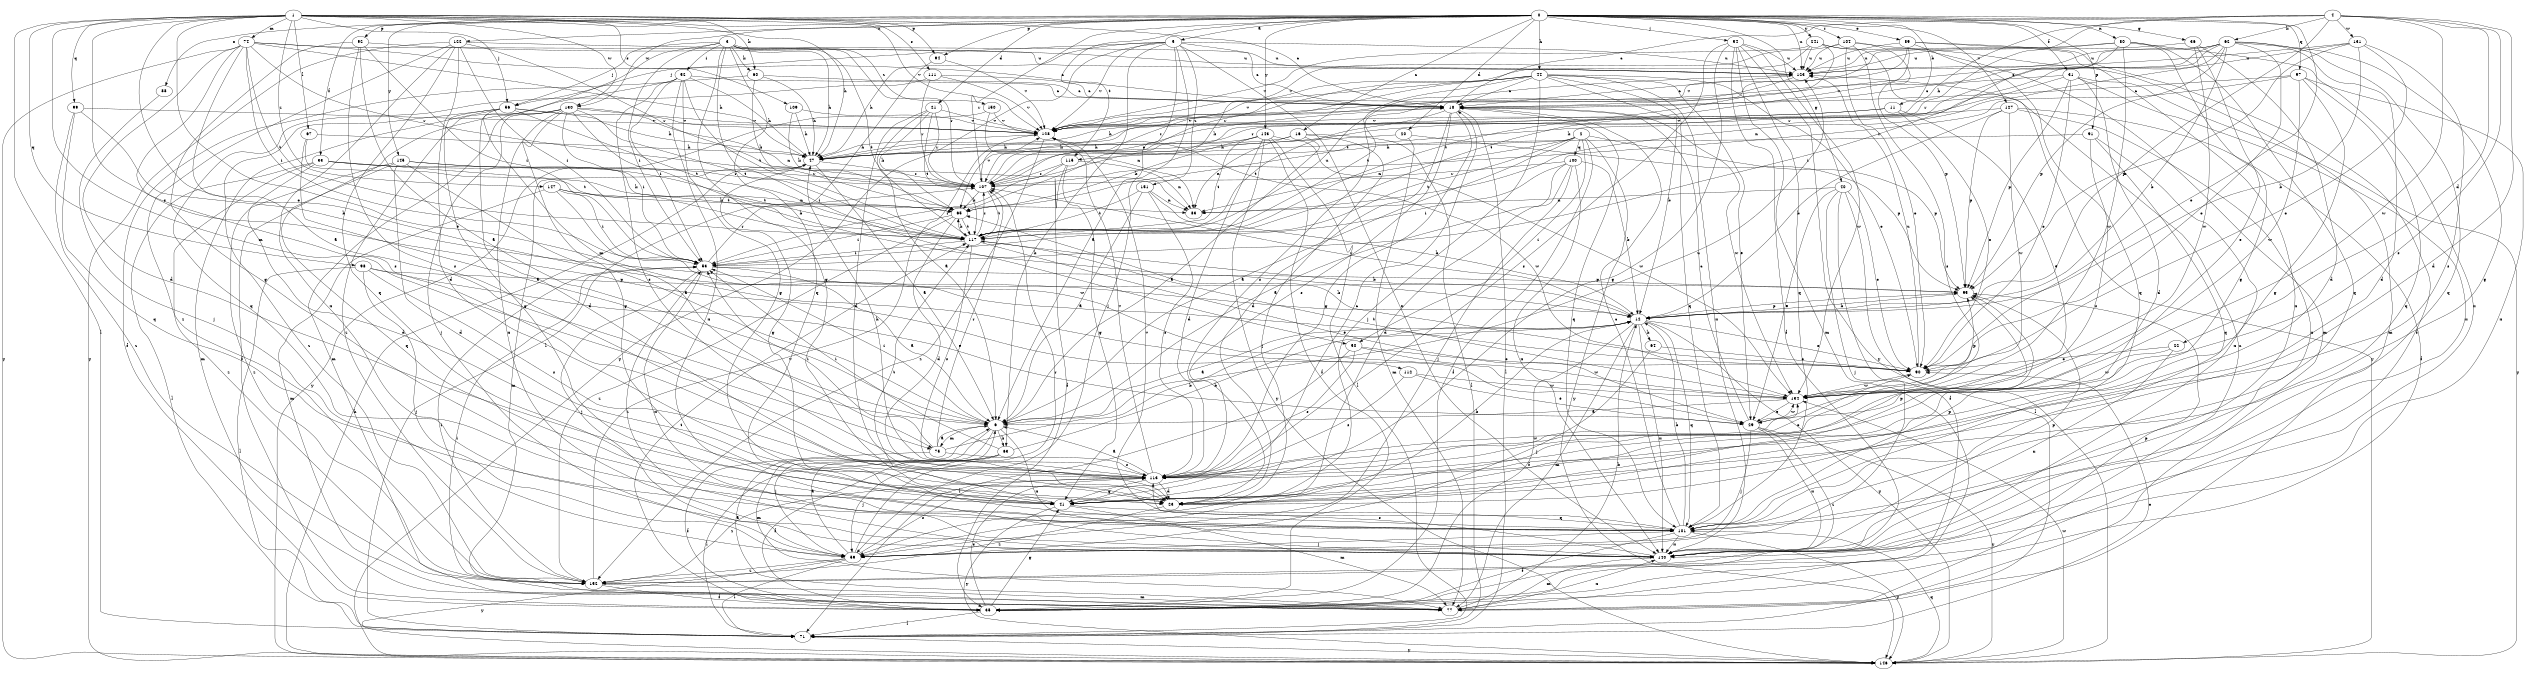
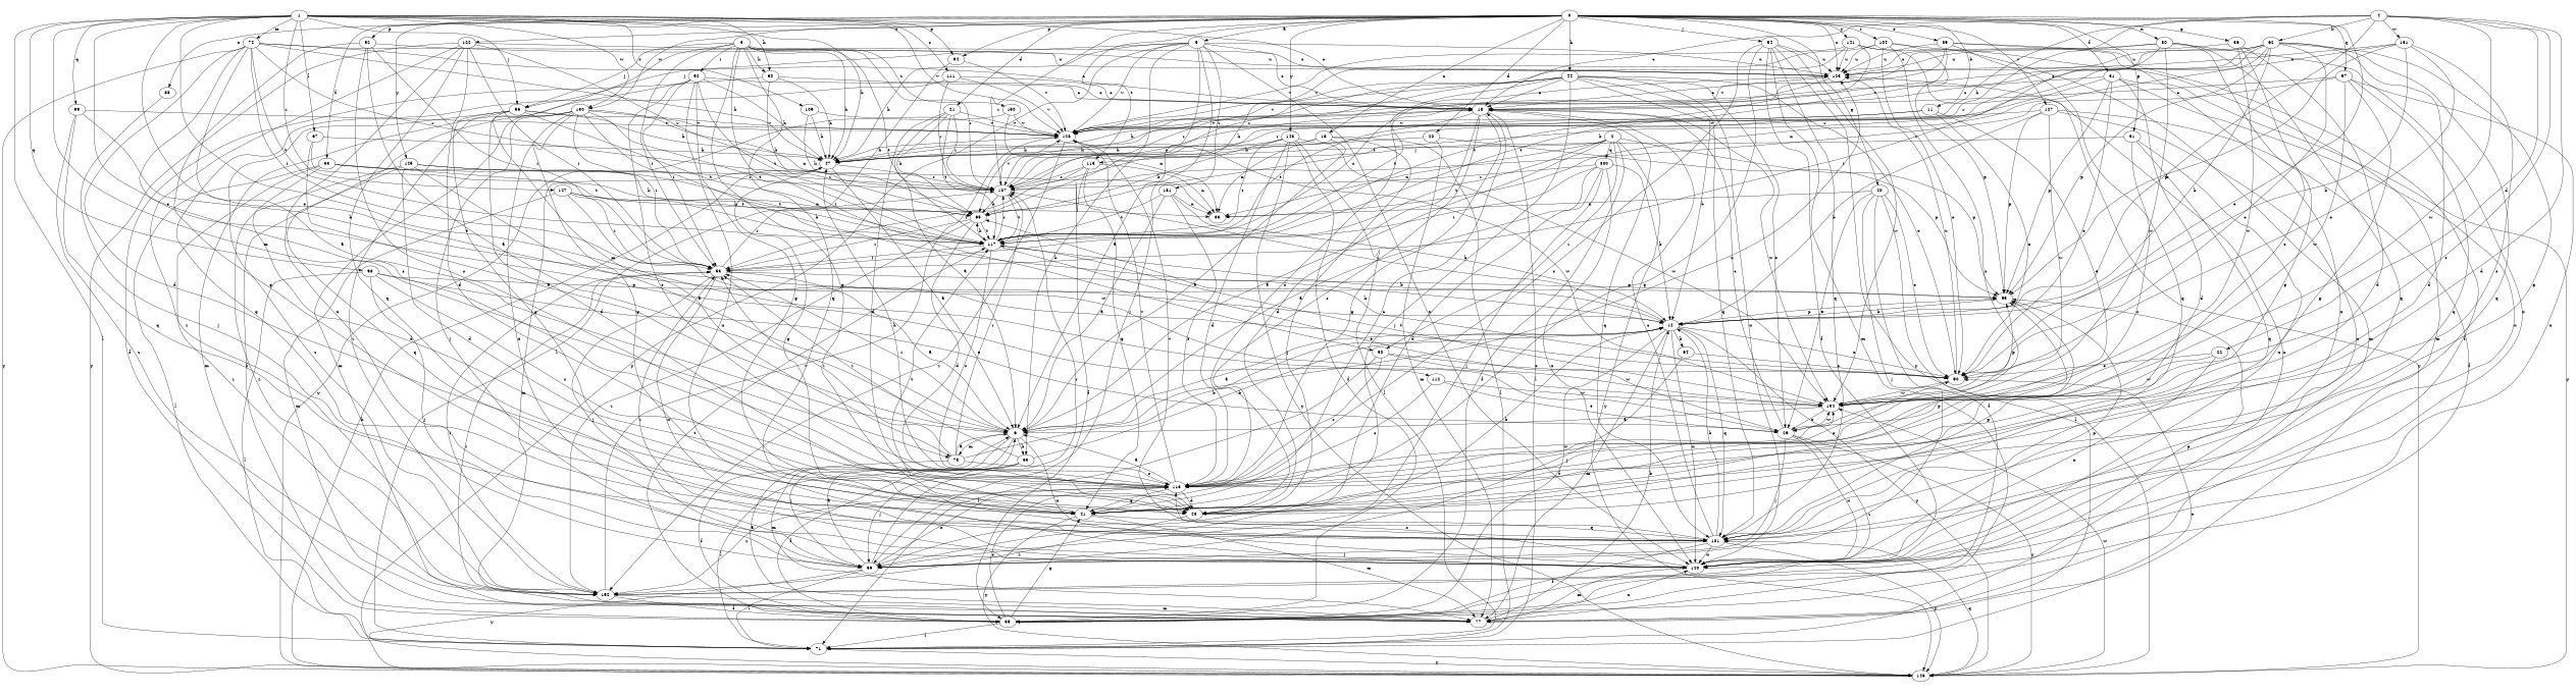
  strict digraph {
    0
    5
    11
    16
    20
    21
    31
    33
    36
    40
    44
    54
    80
    88
    89
    90
    91
    92
    94
    97
    104
    107
    115
    122
    123
    127
    130
-   141 [label=241]
+   141
    143
    145
    18
    47
    56
    128
    6
    146
    59
    63
    140
    151
    29
    71
    83
    95
    77
    117
    23
    65
    152
    134
    35
    101
    12
    113
    41
    53
    1
    60
    67
    74
    75
    98
    99
    109
    111
    112
    147
    2
    50
-   100
+   100 [label=800]
    3
    52
    150
    4
    22
    62
    131
    64
    0 -> 5 [label=a]
    0 -> 11 [label=b]
    0 -> 16 [label=c]
    0 -> 20 [label=d]
    0 -> 21 [label=d]
    0 -> 31 [label=f]
    0 -> 33 [label=f]
    0 -> 36 [label=g]
    0 -> 40 [label=g]
    0 -> 44 [label=h]
    0 -> 54 [label=j]
    0 -> 80 [label=n]
    0 -> 88 [label=o]
    0 -> 89 [label=o]
    0 -> 90 [label=o]
    0 -> 91 [label=p]
    0 -> 92 [label=p]
    0 -> 94 [label=p]
    0 -> 97 [label=q]
    0 -> 104 [label=r]
    0 -> 107 [label=r]
    0 -> 115 [label=t]
    0 -> 122 [label=u]
    0 -> 123 [label=u]
    0 -> 127 [label=v]
    0 -> 130 [label=w]
    0 -> 141 [label=y]
    0 -> 143 [label=y]
    0 -> 145 [label=y]
    5 -> 123 [label=u]
    5 -> 18 [label=c]
    5 -> 47 [label=h]
    5 -> 56 [label=j]
    5 -> 128 [label=v]
    5 -> 6 [label=a]
    5 -> 146 [label=y]
    5 -> 59 [label=j]
    5 -> 63 [label=k]
    5 -> 140 [label=x]
    5 -> 151 [label=z]
    11 -> 90 [label=o]
    11 -> 47 [label=h]
    11 -> 128 [label=v]
    11 -> 29 [label=e]
    16 -> 47 [label=h]
    16 -> 6 [label=a]
    16 -> 59 [label=j]
    16 -> 71 [label=l]
    16 -> 83 [label=n]
    20 -> 47 [label=h]
    20 -> 95 [label=p]
    20 -> 77 [label=m]
    21 -> 107 [label=r]
    21 -> 128 [label=v]
    21 -> 6 [label=a]
    21 -> 117 [label=t]
    21 -> 23 [label=d]
    21 -> 65 [label=k]
    31 -> 90 [label=o]
    31 -> 107 [label=r]
    31 -> 18 [label=c]
    31 -> 146 [label=y]
    31 -> 140 [label=x]
    31 -> 95 [label=p]
    31 -> 23 [label=d]
    33 -> 107 [label=r]
    33 -> 71 [label=l]
    33 -> 117 [label=t]
    33 -> 23 [label=d]
    33 -> 65 [label=k]
    33 -> 152 [label=z]
    36 -> 123 [label=u]
    36 -> 29 [label=e]
    36 -> 23 [label=d]
    36 -> 134 [label=w]
    40 -> 90 [label=o]
    40 -> 59 [label=j]
    40 -> 29 [label=e]
    40 -> 71 [label=l]
    40 -> 83 [label=n]
    40 -> 35 [label=f]
    44 -> 90 [label=o]
    44 -> 107 [label=r]
    44 -> 18 [label=c]
    44 -> 128 [label=v]
    44 -> 59 [label=j]
    44 -> 140 [label=x]
    44 -> 29 [label=e]
    44 -> 65 [label=k]
    44 -> 101 [label=q]
    44 -> 12 [label=b]
    44 -> 113 [label=s]
    54 -> 123 [label=u]
    54 -> 146 [label=y]
    54 -> 77 [label=m]
    54 -> 134 [label=w]
    54 -> 35 [label=f]
    54 -> 101 [label=q]
    54 -> 113 [label=s]
    54 -> 41 [label=g]
    80 -> 123 [label=u]
    80 -> 128 [label=v]
    80 -> 140 [label=x]
    80 -> 134 [label=w]
    80 -> 101 [label=q]
    80 -> 41 [label=g]
    80 -> 53 [label=i]
    88 -> 59 [label=j]
    89 -> 107 [label=r]
    89 -> 123 [label=u]
    89 -> 140 [label=x]
    89 -> 117 [label=t]
    89 -> 35 [label=f]
    89 -> 101 [label=q]
    90 -> 123 [label=u]
    90 -> 65 [label=k]
    90 -> 134 [label=w]
-   91 -> 47 [label=h]
+   91 -> 47 [label=j]
    91 -> 140 [label=x]
    91 -> 101 [label=q]
    91 -> 113 [label=s]
    92 -> 123 [label=u]
    92 -> 6 [label=a]
    92 -> 113 [label=s]
    92 -> 41 [label=g]
    92 -> 53 [label=i]
    94 -> 128 [label=v]
    94 -> 71 [label=l]
    97 -> 107 [label=r]
    97 -> 18 [label=c]
    97 -> 140 [label=x]
    97 -> 134 [label=w]
    97 -> 101 [label=q]
    97 -> 41 [label=g]
    104 -> 90 [label=o]
    104 -> 123 [label=u]
    104 -> 128 [label=v]
    104 -> 95 [label=p]
    104 -> 77 [label=m]
    104 -> 113 [label=s]
    107 -> 18 [label=c]
    107 -> 128 [label=v]
    107 -> 117 [label=t]
    107 -> 65 [label=k]
    115 -> 107 [label=r]
    115 -> 83 [label=n]
    115 -> 35 [label=f]
    115 -> 41 [label=g]
    115 -> 53 [label=i]
    122 -> 107 [label=r]
    122 -> 123 [label=u]
    122 -> 146 [label=y]
    122 -> 140 [label=x]
    122 -> 23 [label=d]
    122 -> 152 [label=z]
    122 -> 101 [label=q]
    122 -> 53 [label=i]
    123 -> 18 [label=c]
    123 -> 117 [label=t]
    127 -> 128 [label=v]
    127 -> 140 [label=x]
    127 -> 95 [label=p]
    127 -> 134 [label=w]
    127 -> 35 [label=f]
    127 -> 12 [label=b]
    130 -> 128 [label=v]
    130 -> 59 [label=j]
    130 -> 140 [label=x]
    130 -> 83 [label=n]
    130 -> 77 [label=m]
    130 -> 117 [label=t]
    130 -> 35 [label=f]
    130 -> 12 [label=b]
    130 -> 41 [label=g]
    130 -> 53 [label=i]
    141 -> 123 [label=u]
    141 -> 128 [label=v]
    141 -> 146 [label=y]
    141 -> 77 [label=m]
    141 -> 117 [label=t]
    141 -> 65 [label=k]
    143 -> 47 [label=h]
    143 -> 146 [label=y]
    143 -> 71 [label=l]
    143 -> 117 [label=t]
    143 -> 23 [label=d]
    143 -> 65 [label=k]
    143 -> 134 [label=w]
    143 -> 35 [label=f]
    145 -> 107 [label=r]
    145 -> 6 [label=a]
    145 -> 117 [label=t]
    145 -> 23 [label=d]
    145 -> 152 [label=z]
    145 -> 101 [label=q]
    18 -> 128 [label=v]
    18 -> 71 [label=l]
    18 -> 117 [label=t]
    18 -> 23 [label=d]
    18 -> 134 [label=w]
    18 -> 101 [label=q]
    18 -> 113 [label=s]
    18 -> 41 [label=g]
    47 -> 107 [label=r]
    47 -> 6 [label=a]
    47 -> 77 [label=m]
    47 -> 41 [label=g]
    56 -> 47 [label=h]
    56 -> 128 [label=v]
    56 -> 77 [label=m]
    56 -> 117 [label=t]
    56 -> 23 [label=d]
    56 -> 152 [label=z]
    56 -> 41 [label=g]
    128 -> 47 [label=h]
    128 -> 152 [label=z]
    128 -> 134 [label=w]
    6 -> 123 [label=u]
    6 -> 59 [label=j]
    6 -> 63 [label=k]
    6 -> 140 [label=x]
    6 -> 77 [label=m]
    6 -> 53 [label=i]
    6 -> 75 [label=m]
    146 -> 47 [label=h]
    146 -> 134 [label=w]
    146 -> 101 [label=q]
    59 -> 107 [label=r]
    59 -> 6 [label=a]
    59 -> 146 [label=y]
    59 -> 71 [label=l]
-   59 -> 152 [label=z]
    59 -> 113 [label=s]
    63 -> 59 [label=j]
    63 -> 71 [label=l]
    63 -> 35 [label=f]
    63 -> 12 [label=b]
    63 -> 53 [label=i]
    140 -> 95 [label=p]
    140 -> 77 [label=m]
    140 -> 113 [label=s]
    140 -> 53 [label=i]
    151 -> 6 [label=a]
    151 -> 83 [label=n]
    151 -> 117 [label=t]
    151 -> 12 [label=b]
    151 -> 113 [label=s]
    29 -> 18 [label=c]
    29 -> 146 [label=y]
    29 -> 59 [label=j]
    29 -> 140 [label=x]
    29 -> 152 [label=z]
    29 -> 134 [label=w]
    71 -> 90 [label=o]
    71 -> 146 [label=y]
    95 -> 12 [label=b]
    77 -> 123 [label=u]
    77 -> 6 [label=a]
    77 -> 140 [label=x]
    77 -> 12 [label=b]
    77 -> 53 [label=i]
    117 -> 107 [label=r]
    117 -> 123 [label=u]
    117 -> 29 [label=e]
    117 -> 65 [label=k]
    117 -> 12 [label=b]
    117 -> 113 [label=s]
    117 -> 53 [label=i]
    23 -> 152 [label=z]
    23 -> 12 [label=b]
    65 -> 117 [label=t]
    65 -> 23 [label=d]
    65 -> 152 [label=z]
    65 -> 53 [label=i]
    152 -> 128 [label=v]
    152 -> 95 [label=p]
    152 -> 77 [label=m]
    152 -> 35 [label=f]
    152 -> 53 [label=i]
    134 -> 6 [label=a]
    134 -> 29 [label=e]
    134 -> 95 [label=p]
    134 -> 117 [label=t]
    35 -> 71 [label=l]
    35 -> 117 [label=t]
    35 -> 113 [label=s]
    35 -> 41 [label=g]
    101 -> 18 [label=c]
    101 -> 128 [label=v]
    101 -> 146 [label=y]
    101 -> 59 [label=j]
    101 -> 140 [label=x]
    101 -> 95 [label=p]
    101 -> 35 [label=f]
    101 -> 12 [label=b]
    12 -> 90 [label=o]
    12 -> 107 [label=r]
    12 -> 6 [label=a]
    12 -> 146 [label=y]
    12 -> 140 [label=x]
    12 -> 95 [label=p]
    12 -> 77 [label=m]
    12 -> 35 [label=f]
    12 -> 101 [label=q]
    12 -> 64 [label=k]
    113 -> 90 [label=o]
    113 -> 47 [label=h]
    113 -> 128 [label=v]
    113 -> 6 [label=a]
    113 -> 23 [label=d]
    113 -> 152 [label=z]
    113 -> 134 [label=w]
    113 -> 41 [label=g]
    41 -> 18 [label=c]
    41 -> 146 [label=y]
    41 -> 95 [label=p]
    41 -> 77 [label=m]
    41 -> 117 [label=t]
    41 -> 101 [label=q]
    53 -> 107 [label=r]
    53 -> 6 [label=a]
    53 -> 59 [label=j]
    53 -> 140 [label=x]
    53 -> 95 [label=p]
    1 -> 90 [label=o]
    1 -> 94 [label=p]
    1 -> 130 [label=w]
    1 -> 18 [label=c]
    1 -> 47 [label=h]
    1 -> 56 [label=j]
    1 -> 128 [label=v]
    1 -> 29 [label=e]
    1 -> 71 [label=l]
    1 -> 60 [label=k]
    1 -> 67 [label=l]
    1 -> 74 [label=m]
    1 -> 75 [label=m]
    1 -> 98 [label=q]
    1 -> 99 [label=q]
    1 -> 109 [label=s]
    1 -> 111 [label=s]
    1 -> 112 [label=s]
    1 -> 147 [label=z]
    60 -> 18 [label=c]
    60 -> 47 [label=h]
    60 -> 65 [label=k]
    60 -> 35 [label=f]
    67 -> 47 [label=h]
    67 -> 6 [label=a]
    67 -> 117 [label=t]
    74 -> 107 [label=r]
    74 -> 123 [label=u]
    74 -> 18 [label=c]
    74 -> 47 [label=h]
    74 -> 6 [label=a]
    74 -> 146 [label=y]
    74 -> 117 [label=t]
    74 -> 23 [label=d]
    74 -> 113 [label=s]
    74 -> 53 [label=i]
    75 -> 107 [label=r]
    75 -> 6 [label=a]
    75 -> 35 [label=f]
    75 -> 12 [label=b]
    75 -> 113 [label=s]
    75 -> 53 [label=i]
    98 -> 59 [label=j]
    98 -> 29 [label=e]
    98 -> 71 [label=l]
    98 -> 95 [label=p]
    98 -> 113 [label=s]
    99 -> 128 [label=v]
    99 -> 152 [label=z]
    99 -> 101 [label=q]
    99 -> 12 [label=b]
    109 -> 47 [label=h]
    109 -> 128 [label=v]
    109 -> 65 [label=k]
    111 -> 107 [label=r]
    111 -> 18 [label=c]
    111 -> 128 [label=v]
    111 -> 101 [label=q]
    112 -> 29 [label=e]
    112 -> 134 [label=w]
    112 -> 113 [label=s]
    147 -> 83 [label=n]
    147 -> 77 [label=m]
    147 -> 65 [label=k]
    147 -> 134 [label=w]
    147 -> 53 [label=i]
    2 -> 115 [label=t]
    2 -> 6 [label=a]
    2 -> 146 [label=y]
    2 -> 83 [label=n]
    2 -> 95 [label=p]
    2 -> 117 [label=t]
    2 -> 35 [label=f]
    2 -> 50 [label=i]
    2 -> 100 [label=q]
    50 -> 90 [label=o]
    50 -> 71 [label=l]
    50 -> 134 [label=w]
    50 -> 113 [label=s]
    100 -> 107 [label=r]
    100 -> 6 [label=a]
    100 -> 59 [label=j]
    100 -> 140 [label=x]
    100 -> 23 [label=d]
    100 -> 12 [label=b]
    100 -> 53 [label=i]
    3 -> 107 [label=r]
    3 -> 47 [label=h]
    3 -> 56 [label=j]
    3 -> 117 [label=t]
    3 -> 101 [label=q]
    3 -> 41 [label=g]
    3 -> 53 [label=i]
    3 -> 60 [label=k]
    3 -> 75 [label=m]
    3 -> 50 [label=i]
    3 -> 52 [label=i]
    3 -> 150 [label=z]
    52 -> 18 [label=c]
    52 -> 47 [label=h]
    52 -> 140 [label=x]
    52 -> 117 [label=t]
    52 -> 152 [label=z]
    52 -> 113 [label=s]
    52 -> 41 [label=g]
    52 -> 53 [label=i]
    150 -> 128 [label=v]
    150 -> 146 [label=y]
    150 -> 83 [label=n]
    4 -> 107 [label=r]
    4 -> 18 [label=c]
    4 -> 47 [label=h]
    4 -> 23 [label=d]
    4 -> 134 [label=w]
    4 -> 12 [label=b]
    4 -> 113 [label=s]
    4 -> 22 [label=d]
    4 -> 62 [label=k]
    4 -> 131 [label=w]
    22 -> 90 [label=o]
    22 -> 140 [label=x]
    22 -> 134 [label=w]
    62 -> 90 [label=o]
    62 -> 107 [label=r]
    62 -> 123 [label=u]
    62 -> 18 [label=c]
    62 -> 128 [label=v]
    62 -> 95 [label=p]
    62 -> 23 [label=d]
    62 -> 65 [label=k]
    62 -> 101 [label=q]
    62 -> 12 [label=b]
    62 -> 41 [label=g]
    131 -> 90 [label=o]
    131 -> 123 [label=u]
    131 -> 83 [label=n]
    131 -> 95 [label=p]
    131 -> 12 [label=b]
    131 -> 113 [label=s]
    64 -> 90 [label=o]
    64 -> 59 [label=j]
  }
